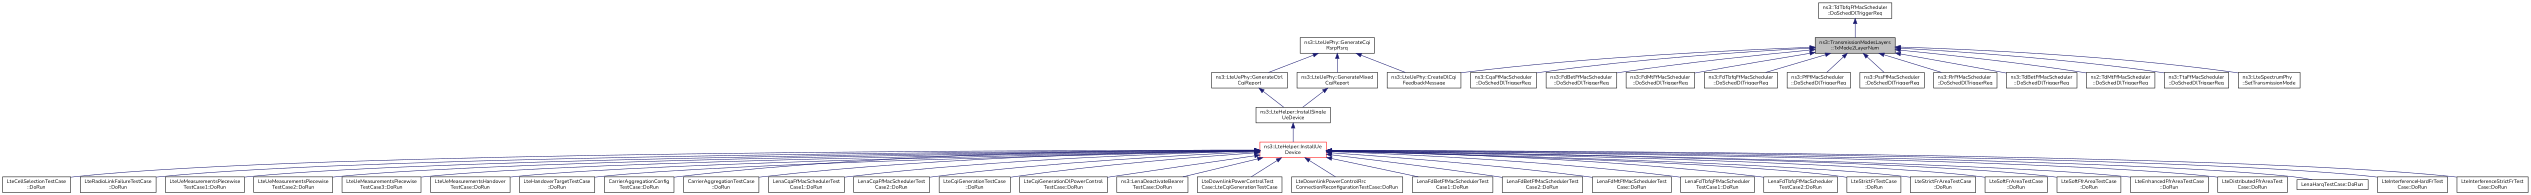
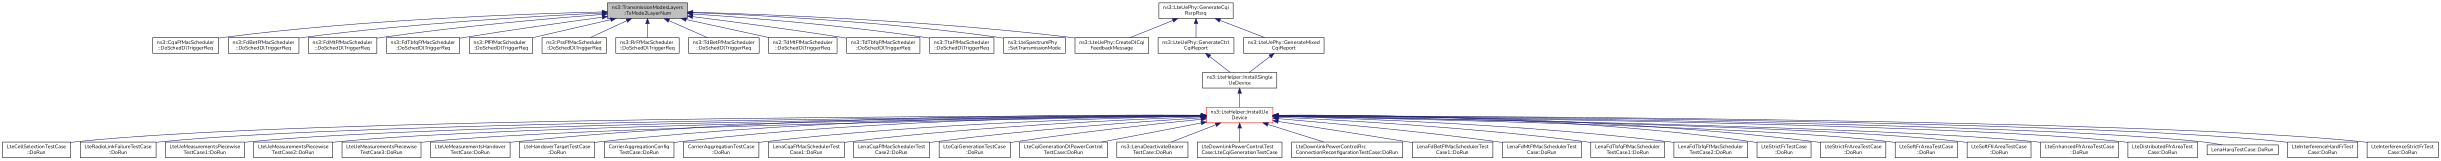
  digraph {
    fontname=Nunito
    rankdir=TB
    node [color=black fillcolor=white fontname=Nunito fontsize=10 shape=record style=filled]
    edge [color=midnightblue dir=back fontname=Nunito fontsize=10 labelfontname=Helvetica labelfontsize=10 style=solid]
    n1 [fillcolor=grey75 fontcolor=black height=0.2 label="ns3::TransmissionModesLayers\l::TxMode2LayerNum" width=0.4]
    n2 [height=0.2 label="ns3::LteUePhy::CreateDlCqi\lFeedbackMessage" width=0.4]
    n3 [height=0.2 label="ns3::CqaFfMacScheduler\l::DoSchedDlTriggerReq" width=0.4]
    n4 [height=0.2 label="ns3::FdBetFfMacScheduler\l::DoSchedDlTriggerReq" width=0.4]
    n5 [height=0.2 label="ns3::FdMtFfMacScheduler\l::DoSchedDlTriggerReq" width=0.4]
    n6 [height=0.2 label="ns3::FdTbfqFfMacScheduler\l::DoSchedDlTriggerReq" width=0.4]
    n7 [height=0.2 label="ns3::PfFfMacScheduler\l::DoSchedDlTriggerReq" width=0.4]
    n8 [height=0.2 label="ns3::PssFfMacScheduler\l::DoSchedDlTriggerReq" width=0.4]
    n9 [height=0.2 label="ns3::RrFfMacScheduler\l::DoSchedDlTriggerReq" width=0.4]
    n10 [height=0.2 label="ns3::TdBetFfMacScheduler\l::DoSchedDlTriggerReq" width=0.4]
    n11 [height=0.2 label="ns2::TdMtFfMacScheduler\l::DoSchedDlTriggerReq" width=0.4]
    n12 [height=0.2 label="ns3::TdTbfqFfMacScheduler\l::DoSchedDlTriggerReq" width=0.4]
    n13 [height=0.2 label="ns3::TtaFfMacScheduler\l::DoSchedDlTriggerReq" width=0.4]
    n14 [height=0.2 label="ns3::LteSpectrumPhy\l::SetTransmissionMode" width=0.4]
    n15 [height=0.2 label="ns3::LteUePhy::GenerateCqi\lRsrpRsrq" width=0.4]
    n16 [height=0.2 label="ns3::LteUePhy::GenerateCtrl\lCqiReport" width=0.4]
    n17 [height=0.2 label="ns3::LteUePhy::GenerateMixed\lCqiReport" width=0.4]
    n18 [height=0.2 label="ns3::LteHelper::InstallSingle\lUeDevice" width=0.4]
    n19 [color=red height=0.2 label="ns3::LteHelper::InstallUe\lDevice" width=0.4]
    n20 [height=0.2 label="LteCellSelectionTestCase\l::DoRun" width=0.4]
    n21 [height=0.2 label="LteRadioLinkFailureTestCase\l::DoRun" width=0.4]
    n22 [height=0.2 label="LteUeMeasurementsPiecewise\lTestCase1::DoRun" width=0.4]
    n23 [height=0.2 label="LteUeMeasurementsPiecewise\lTestCase2::DoRun" width=0.4]
    n24 [height=0.2 label="LteUeMeasurementsPiecewise\lTestCase3::DoRun" width=0.4]
    n25 [height=0.2 label="LteUeMeasurementsHandover\lTestCase::DoRun" width=0.4]
    n26 [height=0.2 label="LteHandoverTargetTestCase\l::DoRun" width=0.4]
    n27 [height=0.2 label="CarrierAggregationConfig\lTestCase::DoRun" width=0.4]
    n28 [height=0.2 label="CarrierAggregationTestCase\l::DoRun" width=0.4]
    n29 [height=0.2 label="LenaCqaFfMacSchedulerTest\lCase1::DoRun" width=0.4]
    n30 [height=0.2 label="LenaCqaFfMacSchedulerTest\lCase2::DoRun" width=0.4]
    n31 [height=0.2 label="LteCqiGenerationTestCase\l::DoRun" width=0.4]
    n32 [height=0.2 label="LteCqiGenerationDlPowerControl\lTestCase::DoRun" width=0.4]
    n33 [height=0.2 label="ns3::LenaDeactivateBearer\lTestCase::DoRun" width=0.4]
    n34 [height=0.2 label="LteDownlinkPowerControlTest\lCase::LteCqiGenerationTestCase" width=0.4]
    n35 [height=0.2 label="LteDownlinkPowerControlRrc\lConnectionReconfigurationTestCase::DoRun" width=0.4]
    n36 [height=0.2 label="LenaFdBetFfMacSchedulerTest\lCase1::DoRun" width=0.4]
-   n37 [height=0.2 label="LenaFdBetFfMacSchedulerTest\lCase2::DoRun" width=0.4]
    n38 [height=0.2 label="LenaFdMtFfMacSchedulerTest\lCase::DoRun" width=0.4]
    n39 [height=0.2 label="LenaFdTbfqFfMacScheduler\lTestCase1::DoRun" width=0.4]
    n40 [height=0.2 label="LenaFdTbfqFfMacScheduler\lTestCase2::DoRun" width=0.4]
    n41 [height=0.2 label="LteStrictFrTestCase\l::DoRun" width=0.4]
    n42 [height=0.2 label="LteStrictFrAreaTestCase\l::DoRun" width=0.4]
    n43 [height=0.2 label="LteSoftFrAreaTestCase\l::DoRun" width=0.4]
    n44 [height=0.2 label="LteSoftFfrAreaTestCase\l::DoRun" width=0.4]
    n45 [height=0.2 label="LteEnhancedFfrAreaTestCase\l::DoRun" width=0.4]
    n46 [height=0.2 label="LteDistributedFfrAreaTest\lCase::DoRun" width=0.4]
    n47 [height=0.2 label="LenaHarqTestCase::DoRun" width=0.4]
    n48 [height=0.2 label="LteInterferenceHardFrTest\lCase::DoRun" width=0.4]
    n49 [height=0.2 label="LteInterferenceStrictFrTest\lCase::DoRun" width=0.4]
    n1 -> n2
    n1 -> n3
    n1 -> n4
    n1 -> n5
    n1 -> n6
    n1 -> n7
    n1 -> n8
    n1 -> n9
    n1 -> n10
    n1 -> n11
-   n12 -> n1
+   n1 -> n12
    n1 -> n13
    n1 -> n14
    n15 -> n2
    n15 -> n16
    n15 -> n17
    n16 -> n18
    n17 -> n18
    n18 -> n19
    n19 -> n20
    n19 -> n21
    n19 -> n22
    n19 -> n23
    n19 -> n24
    n19 -> n25
    n19 -> n26
    n19 -> n27
    n19 -> n28
    n19 -> n29
    n19 -> n30
    n19 -> n31
    n19 -> n32
    n19 -> n33
    n19 -> n34
    n19 -> n35
    n19 -> n36
-   n19 -> n37
    n19 -> n38
    n19 -> n39
    n19 -> n40
    n19 -> n41
    n19 -> n42
    n19 -> n43
    n19 -> n44
    n19 -> n45
    n19 -> n46
    n19 -> n47
    n19 -> n48
    n19 -> n49
  }
